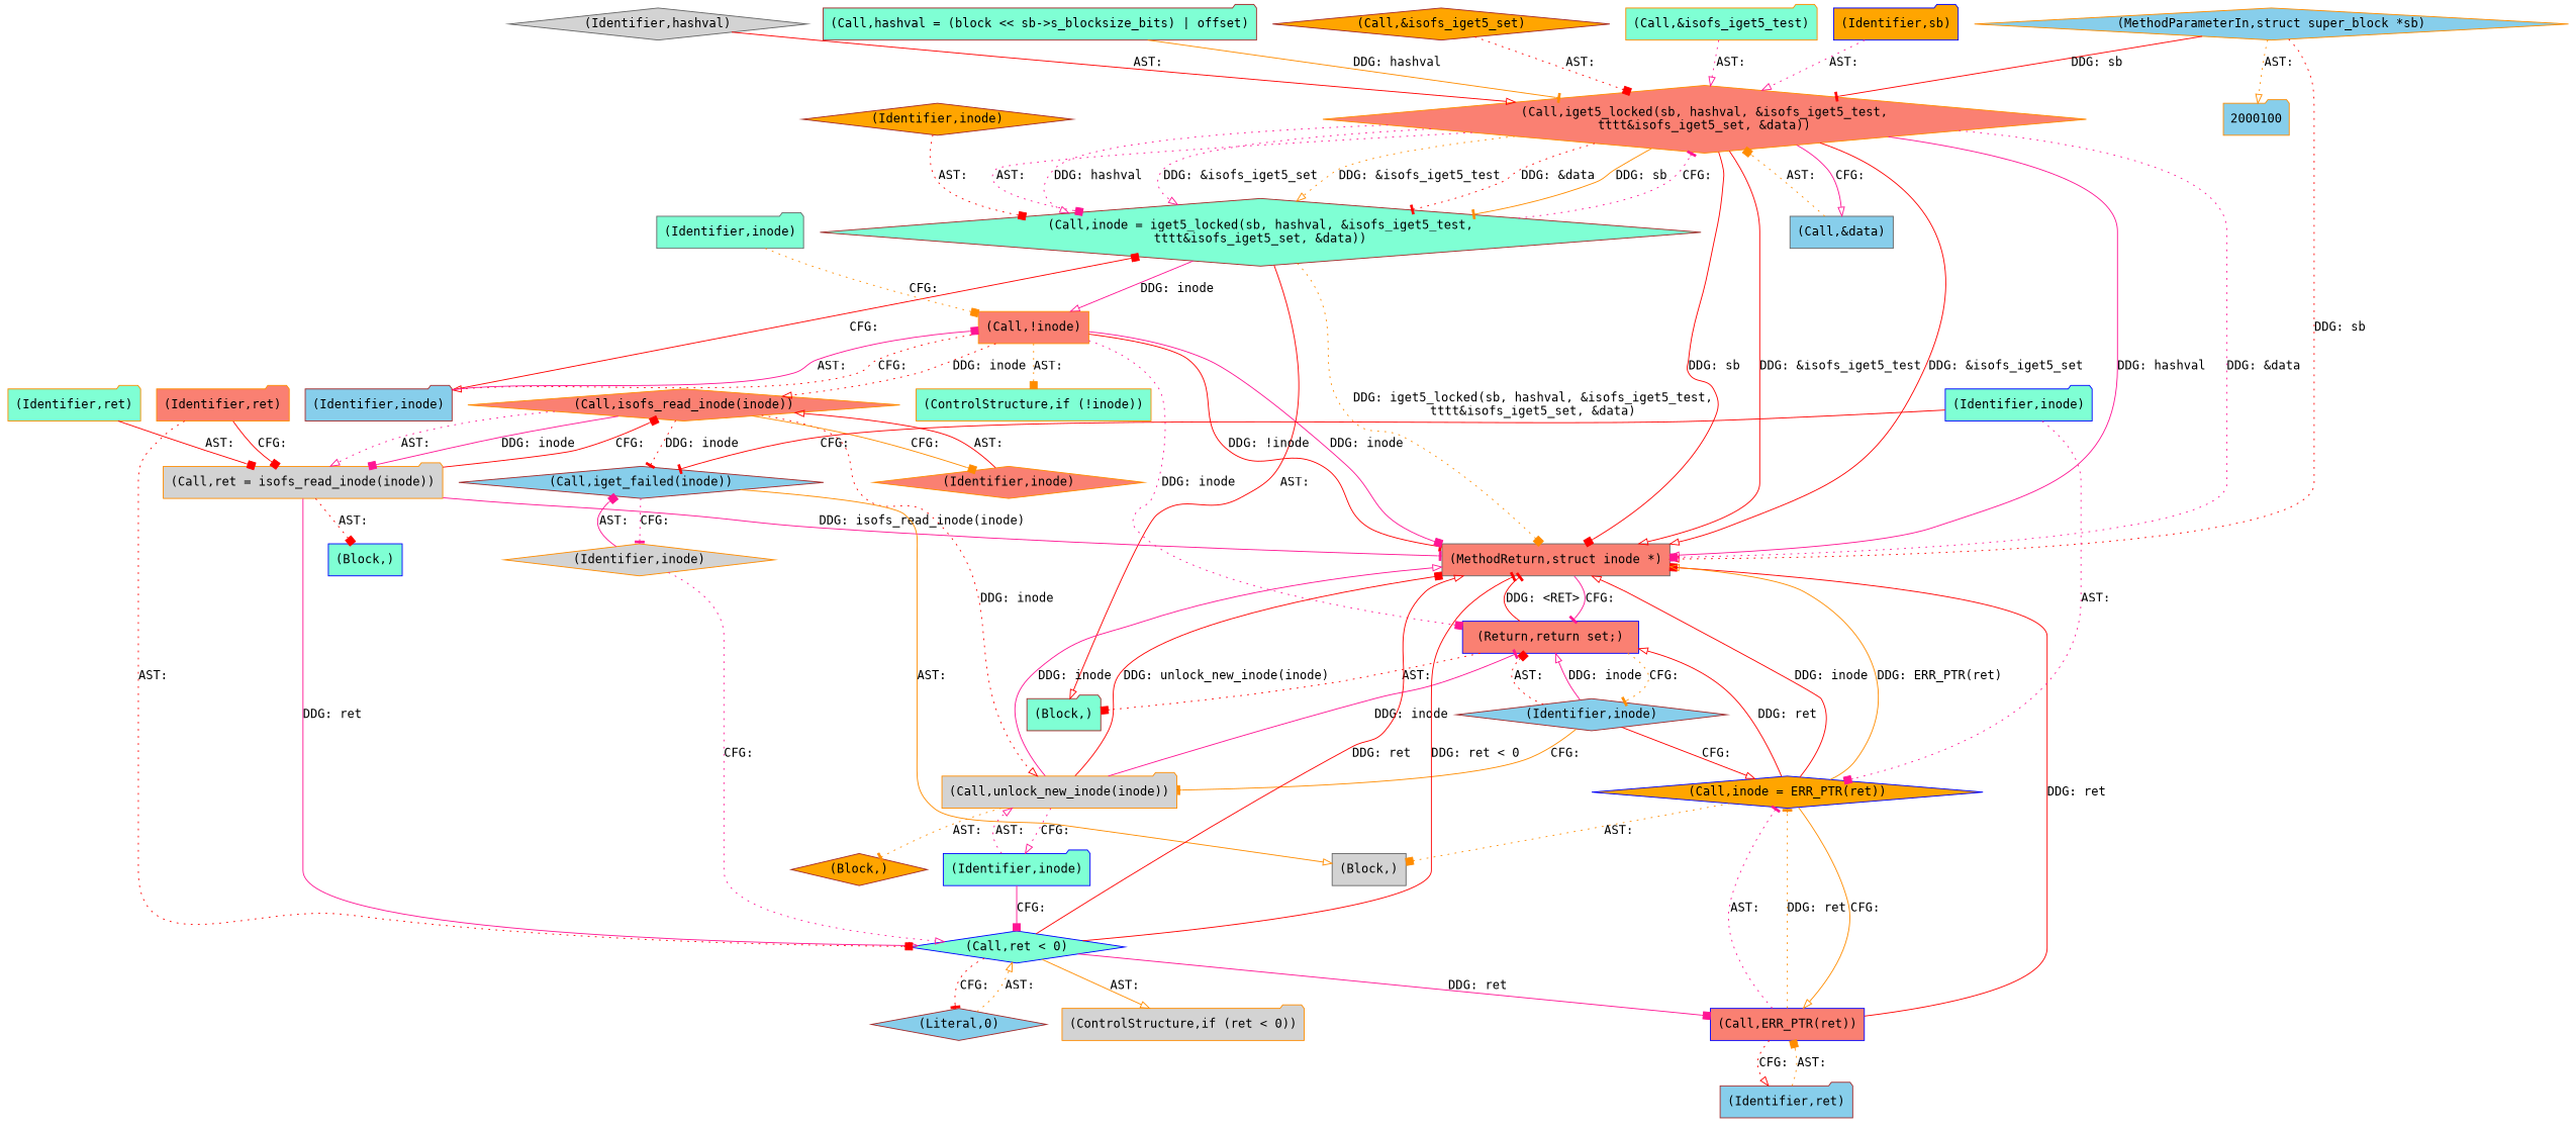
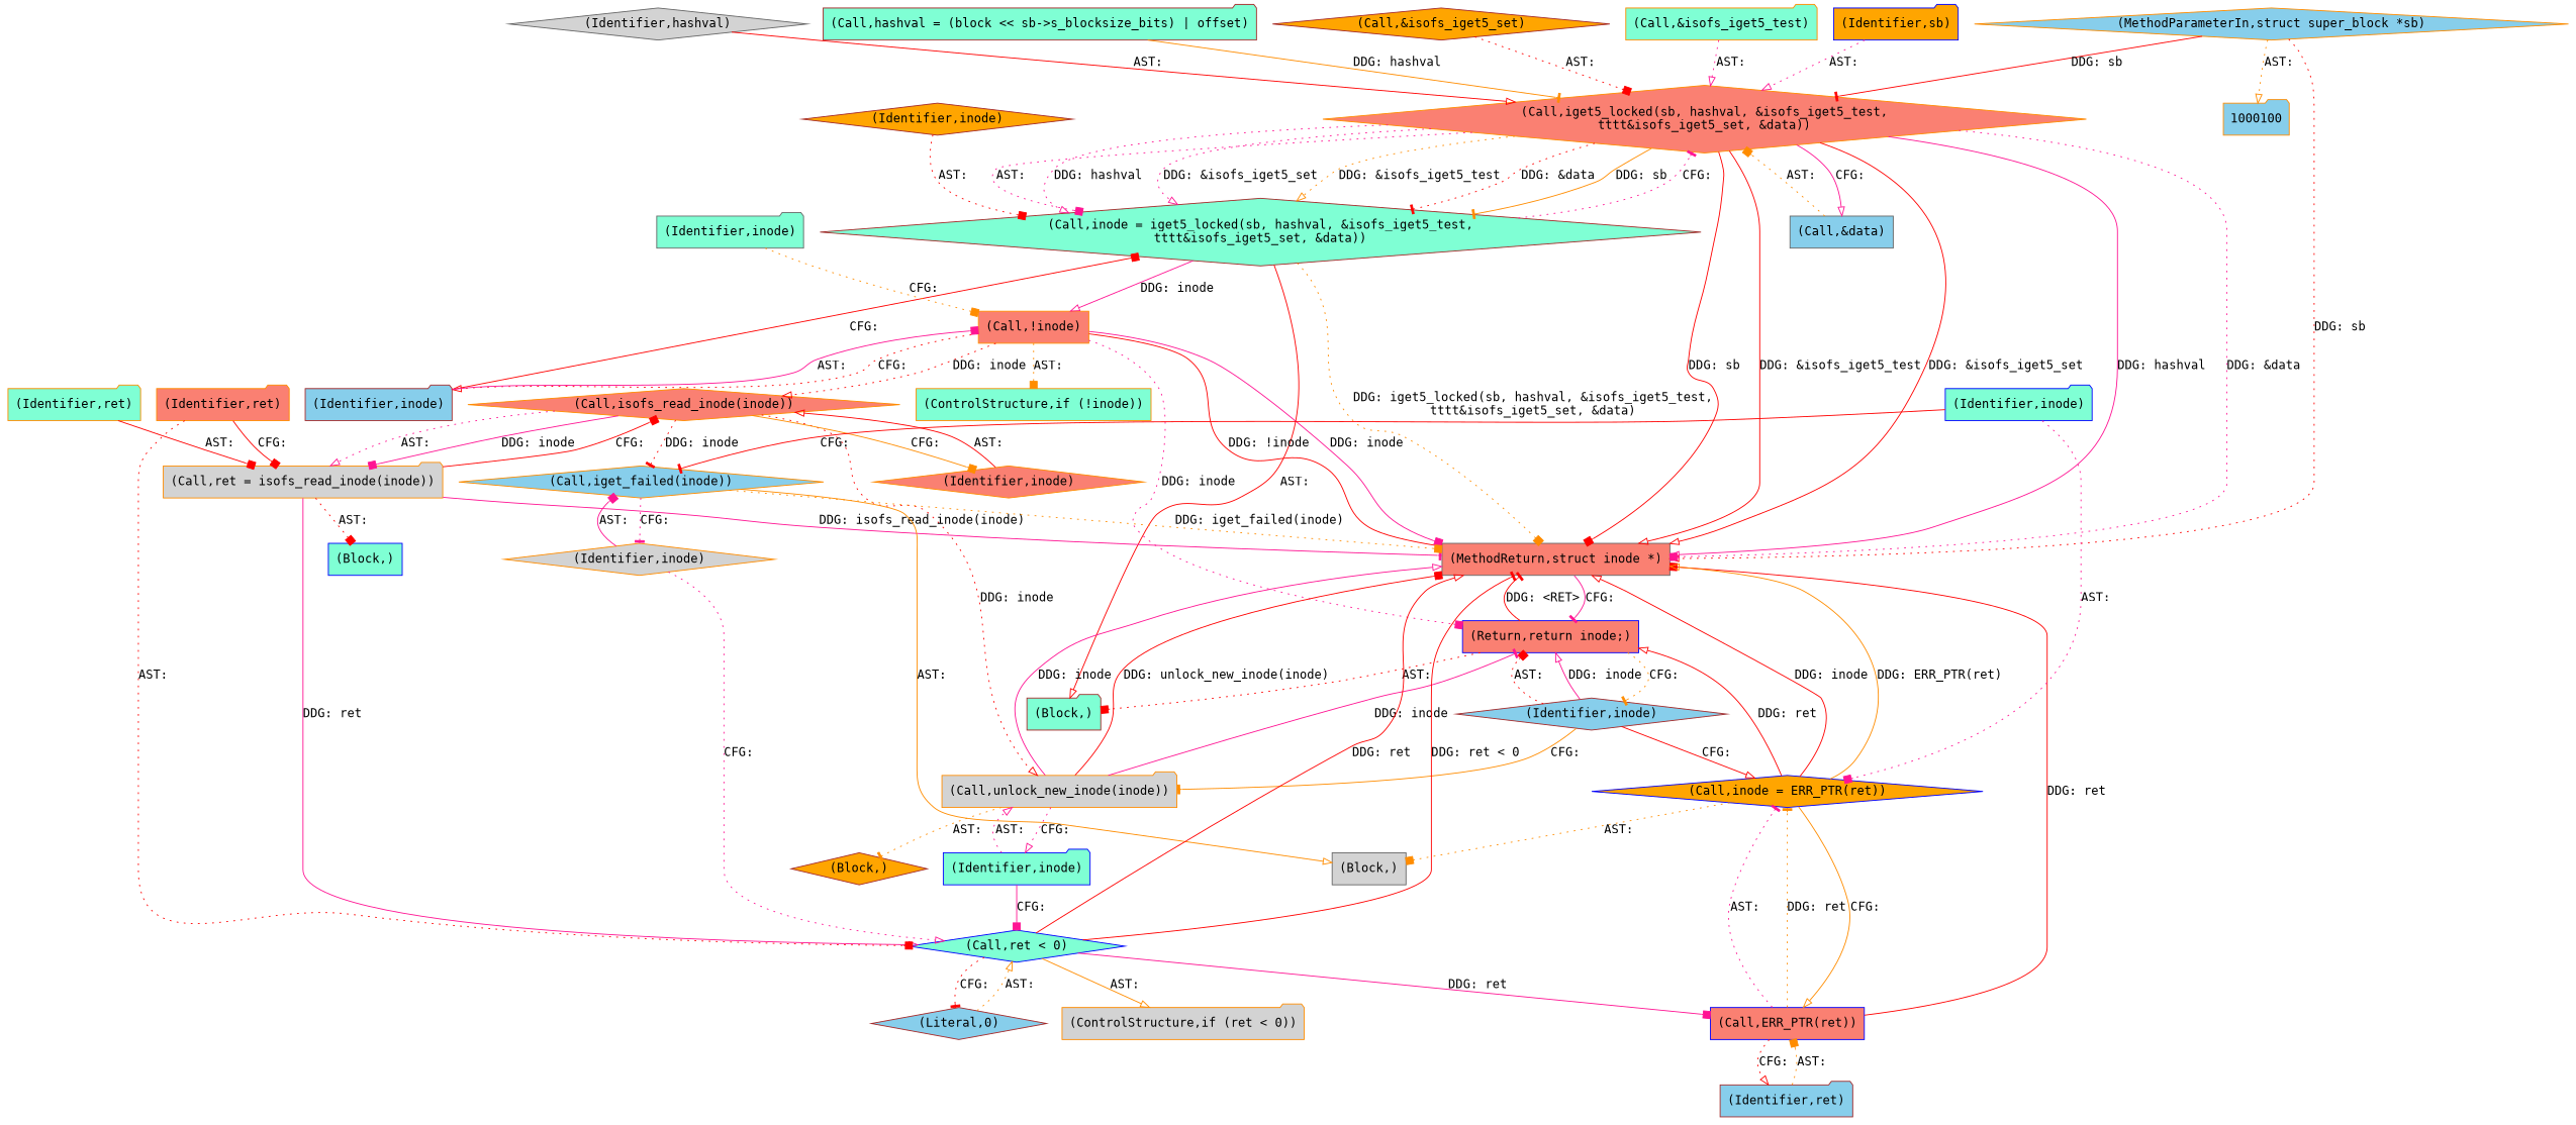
  digraph {
    fontname="DejaVu Sans Mono"
    node [color=darkorange fillcolor=aquamarine fontname="DejaVu Sans Mono" shape=diamond style=filled]
    edge [arrowhead=onormal color=red fontname="DejaVu Sans Mono" style=solid]
    n1 [fillcolor=skyblue label="(MethodParameterIn,struct super_block *sb)"]
    n2 [fillcolor=salmon label="(Call,iget5_locked(sb, hashval, &isofs_iget5_test,\n\t\t\t\t&isofs_iget5_set, &data))"]
    n3 [color=gray40 fillcolor=salmon label="(MethodReturn,struct inode *)" shape=box]
-   1000100 [fillcolor=skyblue shape=folder label=2000100]
+   1000100 [fillcolor=skyblue shape=folder]
    n5 [color=brown label="(Call,inode = iget5_locked(sb, hashval, &isofs_iget5_test,\n\t\t\t\t&isofs_iget5_set, &data))"]
    n6 [color=gray40 fillcolor=skyblue label="(Call,&data)" shape=box]
-   n7 [color=blue fillcolor=salmon label="(Return,return set;)" shape=box]
+   n7 [color=blue fillcolor=salmon label="(Return,return inode;)" shape=box]
    n8 [fillcolor=salmon label="(Call,!inode)" shape=box]
    n9 [color=brown label="(Block,)" shape=folder]
    n10 [fillcolor=salmon label="(Call,isofs_read_inode(inode))"]
    n11 [label="(ControlStructure,if (!inode))" shape=box]
    n12 [color=brown fillcolor=skyblue label="(Identifier,inode)" shape=folder]
    n13 [fillcolor=lightgrey label="(Call,ret = isofs_read_inode(inode))" shape=folder]
-   n14 [color=brown fillcolor=skyblue label="(Call,iget_failed(inode))"]
+   n14 [fillcolor=skyblue label="(Call,iget_failed(inode))"]
    n15 [fillcolor=lightgrey label="(Call,unlock_new_inode(inode))" shape=folder]
    n16 [fillcolor=salmon label="(Identifier,inode)"]
    n17 [color=brown fillcolor=skyblue label="(Identifier,inode)"]
    n18 [color=blue label="(Call,ret < 0)"]
    n19 [color=blue label="(Block,)" shape=box]
    n20 [color=gray40 fillcolor=lightgrey label="(Block,)" shape=box]
    n21 [fillcolor=lightgrey label="(Identifier,inode)"]
    n22 [color=brown fillcolor=orange label="(Block,)"]
    n23 [color=blue label="(Identifier,inode)" shape=folder]
    n24 [color=blue fillcolor=salmon label="(Call,ERR_PTR(ret))" shape=box]
    n25 [fillcolor=lightgrey label="(ControlStructure,if (ret < 0))" shape=folder]
    n26 [color=brown fillcolor=skyblue label="(Literal,0)"]
    n27 [color=blue fillcolor=orange label="(Call,inode = ERR_PTR(ret))"]
    n28 [color=brown fillcolor=skyblue label="(Identifier,ret)" shape=folder]
    n29 [color=blue fillcolor=orange label="(Identifier,sb)" shape=folder]
    n30 [color=brown fillcolor=orange label="(Identifier,inode)"]
    n31 [color=gray40 label="(Identifier,inode)" shape=folder]
    n32 [label="(Identifier,ret)" shape=folder]
    n33 [color=blue label="(Identifier,inode)" shape=folder]
    n34 [color=gray40 fillcolor=lightgrey label="(Identifier,hashval)"]
    n35 [color=brown label="(Call,hashval = (block << sb->s_blocksize_bits) | offset)" shape=folder]
    n36 [fillcolor=salmon label="(Identifier,ret)" shape=folder]
    n37 [color=brown fillcolor=orange label="(Call,&isofs_iget5_set)"]
    n38 [label="(Call,&isofs_iget5_test)" shape=folder]
    n1 -> n2 [arrowhead=tee label="DDG: sb"]
    n1 -> n3 [label="DDG: sb" style=dotted]
    n1 -> 1000100 [color=darkorange label="AST: " style=dotted]
    n2 -> n3 [color=deeppink label="DDG: hashval"]
    n2 -> n3 [arrowhead=box color=deeppink label="DDG: &data" style=dotted]
    n2 -> n3 [arrowhead=box label="DDG: sb"]
    n2 -> n3 [label="DDG: &isofs_iget5_test"]
    n2 -> n3 [label="DDG: &isofs_iget5_set"]
    n2 -> n5 [arrowhead=box color=deeppink label="AST: " style=dotted]
    n2 -> n5 [color=deeppink label="DDG: hashval" style=dotted]
    n2 -> n5 [color=deeppink label="DDG: &isofs_iget5_set" style=dotted]
    n2 -> n5 [color=darkorange label="DDG: &isofs_iget5_test" style=dotted]
    n2 -> n5 [arrowhead=tee label="DDG: &data" style=dotted]
    n2 -> n5 [arrowhead=tee color=darkorange label="DDG: sb"]
    n2 -> n6 [color=deeppink label="CFG: "]
    n3 -> n7 [arrowhead=tee color=deeppink label="CFG: "]
    n5 -> n2 [arrowhead=tee color=deeppink label="CFG: " style=dotted]
    n5 -> n3 [arrowhead=box color=darkorange label="DDG: iget5_locked(sb, hashval, &isofs_iget5_test,\n\t\t\t\t&isofs_iget5_set, &data)" style=dotted]
    n5 -> n8 [color=deeppink label="DDG: inode"]
    n5 -> n9 [label="AST: "]
    n6 -> n2 [arrowhead=box color=darkorange label="AST: " style=dotted]
    n7 -> n3 [arrowhead=tee label="DDG: <RET>"]
    n7 -> n9 [arrowhead=box label="AST: " style=dotted]
    n7 -> n17 [arrowhead=tee color=darkorange label="CFG: " style=dotted]
    n8 -> n3 [arrowhead=tee label="DDG: !inode"]
    n8 -> n3 [arrowhead=box color=deeppink label="DDG: inode"]
    n8 -> n7 [arrowhead=box color=deeppink label="DDG: inode" style=dotted]
    n8 -> n10 [label="DDG: inode" style=dotted]
    n8 -> n11 [arrowhead=box color=darkorange label="AST: " style=dotted]
    n8 -> n12 [label="CFG: " style=dotted]
    n10 -> n13 [color=deeppink label="AST: " style=dotted]
    n10 -> n13 [arrowhead=box color=deeppink label="DDG: inode"]
    n10 -> n14 [arrowhead=tee label="DDG: inode" style=dotted]
    n10 -> n15 [label="DDG: inode" style=dotted]
    n10 -> n16 [arrowhead=box color=darkorange label="CFG: "]
    n12 -> n5 [arrowhead=box label="CFG: "]
    n12 -> n8 [arrowhead=box color=deeppink label="AST: "]
    n13 -> n3 [arrowhead=tee color=deeppink label="DDG: isofs_read_inode(inode)"]
    n13 -> n10 [arrowhead=box label="CFG: "]
    n13 -> n18 [color=deeppink label="DDG: ret"]
    n13 -> n19 [arrowhead=box label="AST: " style=dotted]
+   n14 -> n3 [arrowhead=box color=darkorange label="DDG: iget_failed(inode)" style=dotted]
    n14 -> n20 [color=darkorange label="AST: "]
    n14 -> n21 [arrowhead=tee color=deeppink label="CFG: " style=dotted]
    n15 -> n3 [arrowhead=box label="DDG: unlock_new_inode(inode)"]
    n15 -> n3 [color=deeppink label="DDG: inode"]
    n15 -> n7 [arrowhead=tee color=deeppink label="DDG: inode"]
    n15 -> n22 [arrowhead=tee color=darkorange label="AST: " style=dotted]
    n15 -> n23 [color=deeppink label="CFG: " style=dotted]
    n16 -> n10 [label="AST: "]
    n17 -> n7 [arrowhead=box label="AST: " style=dotted]
    n17 -> n7 [color=deeppink label="DDG: inode"]
    n17 -> n15 [arrowhead=tee color=darkorange label="CFG: "]
    n17 -> n27 [label="CFG: "]
    n18 -> n3 [label="DDG: ret"]
    n18 -> n3 [arrowhead=tee label="DDG: ret < 0"]
    n18 -> n24 [arrowhead=box color=deeppink label="DDG: ret"]
    n18 -> n25 [color=darkorange label="AST: "]
    n18 -> n26 [arrowhead=tee label="CFG: " style=dotted]
    n21 -> n14 [arrowhead=box color=deeppink label="AST: "]
    n21 -> n18 [color=deeppink label="CFG: " style=dotted]
    n23 -> n15 [color=deeppink label="AST: " style=dotted]
    n23 -> n18 [arrowhead=box color=deeppink label="CFG: "]
    n24 -> n3 [arrowhead=box label="DDG: ret"]
    n24 -> n27 [arrowhead=tee color=deeppink label="AST: " style=dotted]
    n24 -> n27 [arrowhead=tee color=darkorange label="DDG: ret" style=dotted]
    n24 -> n28 [label="CFG: " style=dotted]
    n26 -> n18 [color=darkorange label="AST: " style=dotted]
    n27 -> n3 [color=darkorange label="DDG: ERR_PTR(ret)"]
    n27 -> n3 [label="DDG: inode"]
    n27 -> n7 [label="DDG: ret"]
    n27 -> n20 [arrowhead=box color=darkorange label="AST: " style=dotted]
    n27 -> n24 [color=darkorange label="CFG: "]
    n28 -> n24 [arrowhead=box color=darkorange label="AST: " style=dotted]
    n29 -> n2 [color=deeppink label="AST: " style=dotted]
    n30 -> n5 [arrowhead=box label="AST: " style=dotted]
    n31 -> n8 [arrowhead=box color=darkorange label="CFG: " style=dotted]
    n32 -> n13 [arrowhead=box label="AST: "]
    n33 -> n14 [arrowhead=tee label="CFG: "]
    n33 -> n27 [arrowhead=box color=deeppink label="AST: " style=dotted]
    n34 -> n2 [label="AST: "]
    n35 -> n2 [arrowhead=tee color=darkorange label="DDG: hashval"]
    n36 -> n13 [arrowhead=box label="CFG: "]
    n36 -> n18 [arrowhead=box label="AST: " style=dotted]
    n37 -> n2 [arrowhead=box label="AST: " style=dotted]
    n38 -> n2 [color=deeppink label="AST: " style=dotted]
  }
